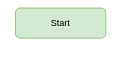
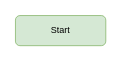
  <mxCell id="0" />
  <mxCell id="1" parent="0" />
- <mxCell id="2" value="Start" style="rounded=1;whiteSpace=wrap;html=1;fillColor=#d5e8d4;strokeColor=#82b366;" vertex="1" parent="1"><mxGeometry x="20" y="10" width="120" height="40" as="geometry" /></mxCell>
+ <mxCell id="2" value="Start" style="rounded=1;whiteSpace=wrap;html=1;fillColor=#d5e8d4;strokeColor=#82b366;" vertex="1" parent="1"><mxGeometry x="20" y="20" width="120" height="40" as="geometry" /></mxCell>
